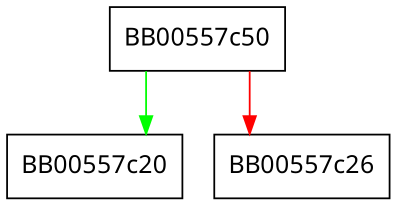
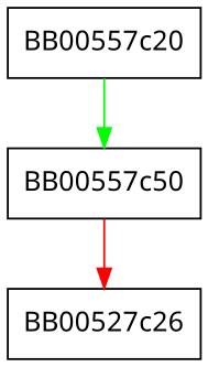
  digraph {
    fontname="Noto Sans"
    splines=ortho
    node [fontname="Noto Sans" shape=box]
    edge [fontname="Noto Sans"]
    BB00557c20
    BB00557c50
-   BB00557c26
-   BB00557c50 -> BB00557c20 [color=green]
+   BB00557c26 [label=BB00527c26]
+   BB00557c20 -> BB00557c50 [color=green]
    BB00557c50 -> BB00557c26 [color=red]
  }
